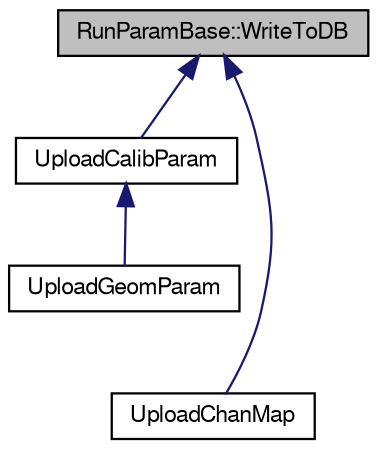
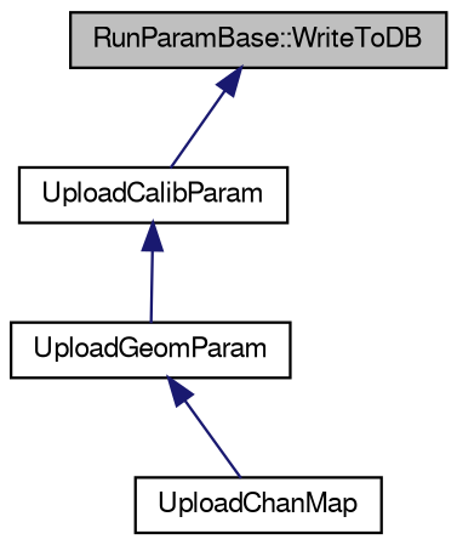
  digraph {
    rankdir=TB
    node [color=black fontname=FreeSans fontsize=10 shape=record]
    edge [color=midnightblue dir=back fontname=FreeSans fontsize=10 labelfontname=FreeSans labelfontsize=10 style=solid]
    n1 [fillcolor=grey75 fontcolor=black height=0.2 label="RunParamBase::WriteToDB" style=filled width=0.4]
    n2 [height=0.2 label=UploadCalibParam width=0.4]
    n3 [height=0.2 label=UploadChanMap width=0.4]
    n4 [height=0.2 label=UploadGeomParam width=0.4]
    n1 -> n2
-   n1 -> n3
+   n4 -> n3
    n2 -> n4
  }
